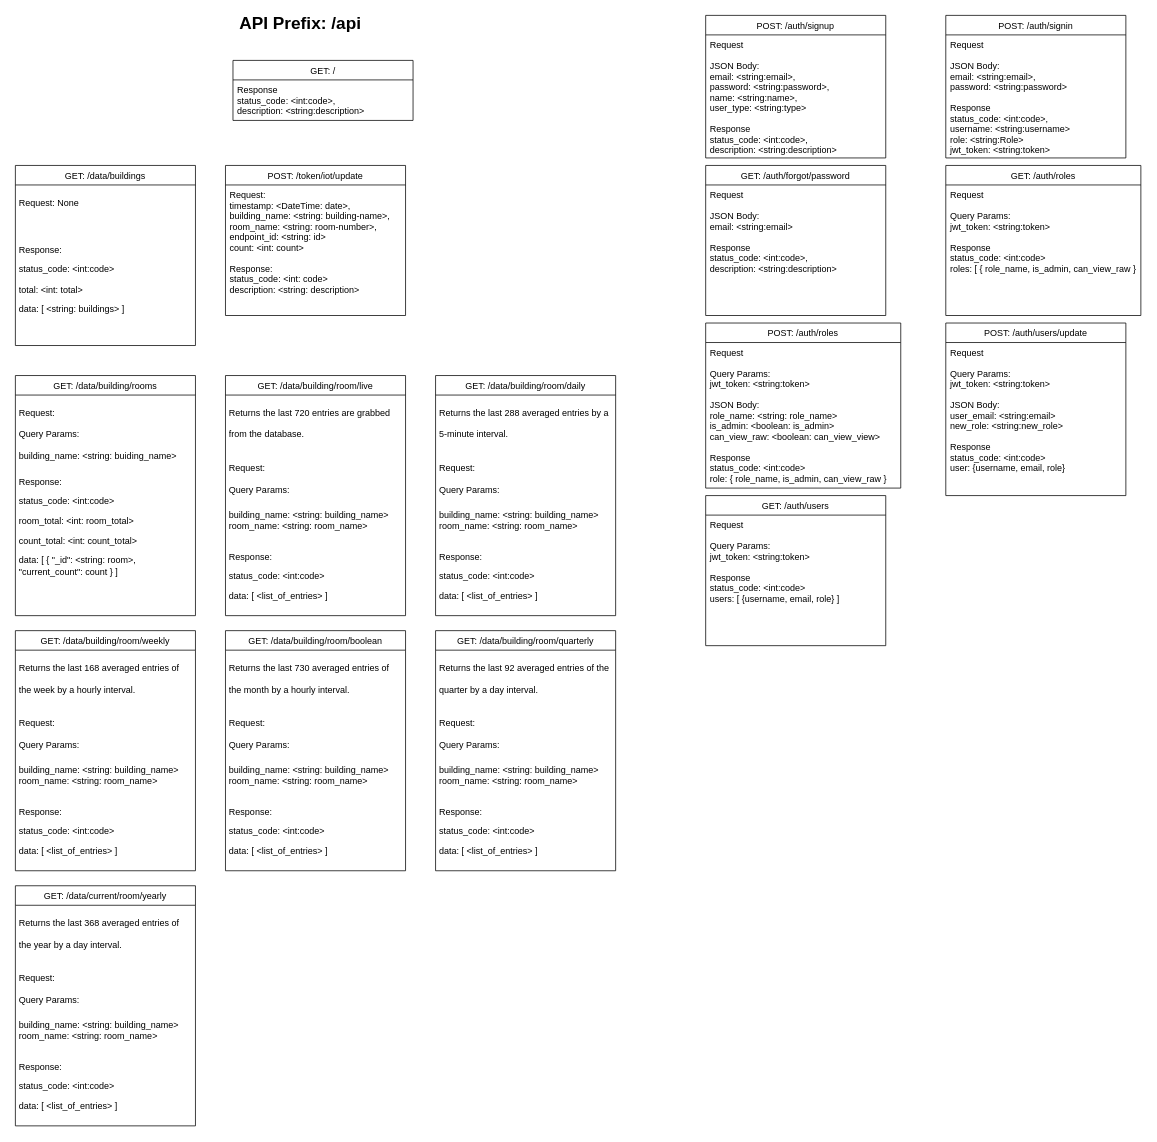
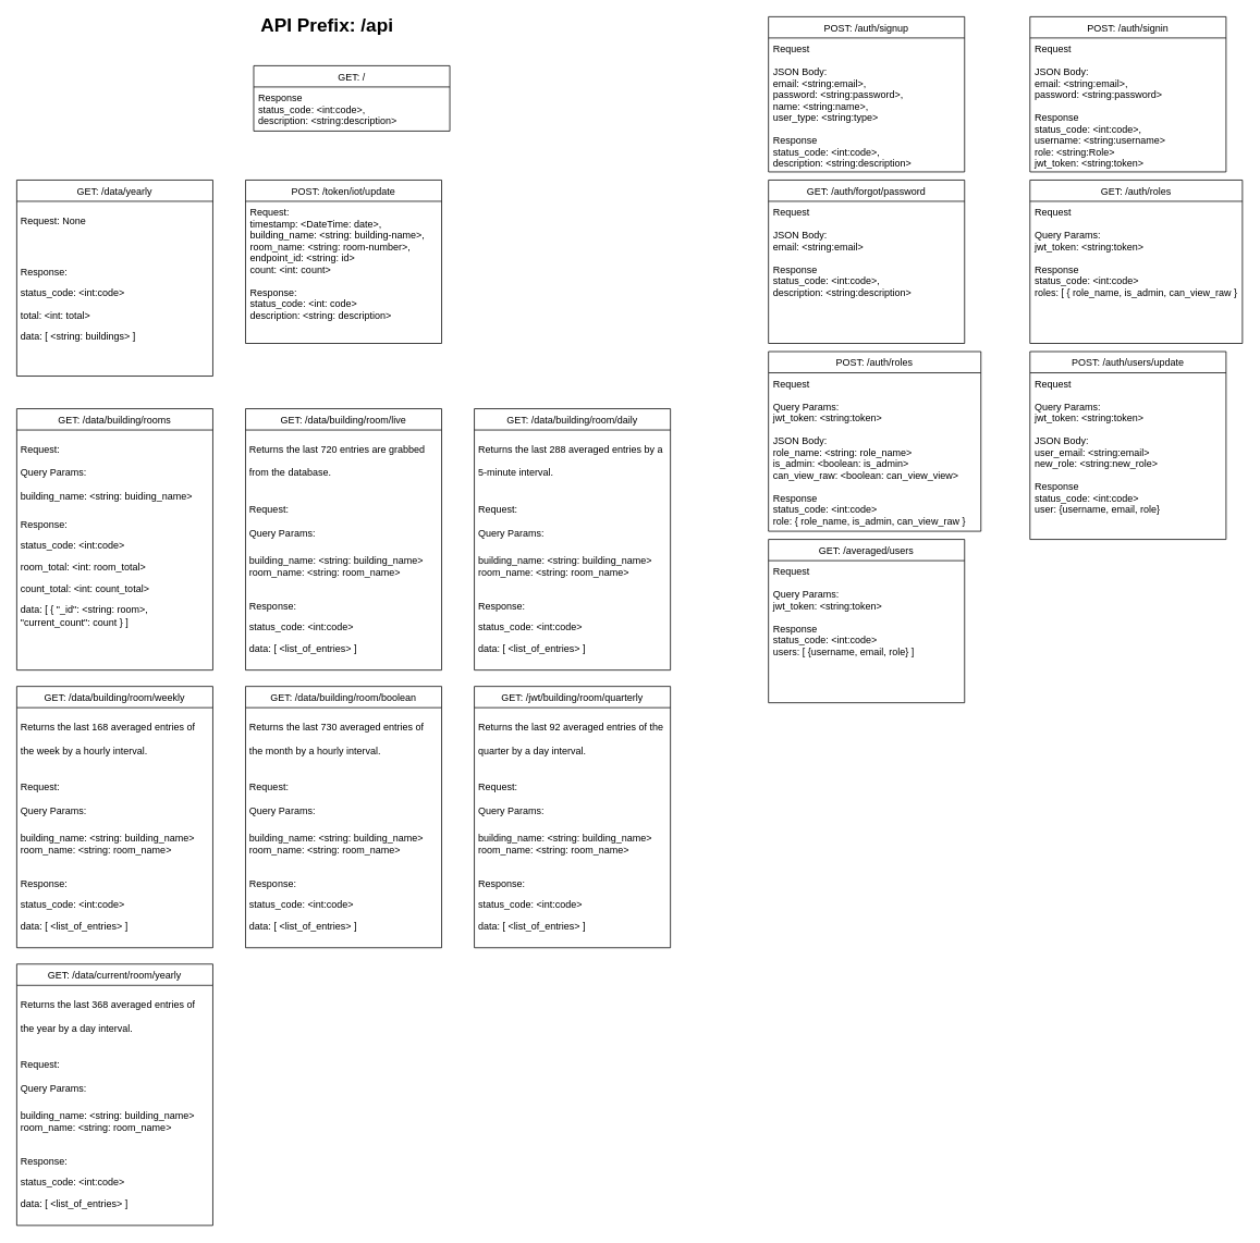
  <mxCell id="0" />
  <mxCell id="1" parent="0" />
  <mxCell id="2" value="GET: /" style="swimlane;fontStyle=0;childLayout=stackLayout;horizontal=1;startSize=26;fillColor=none;horizontalStack=0;resizeParent=1;resizeParentMax=0;resizeLast=0;collapsible=1;marginBottom=0;" parent="1" vertex="1"><mxGeometry x="310" y="80" width="240" height="80" as="geometry" /></mxCell>
  <mxCell id="3" value="Response&#10;status_code: &lt;int:code&gt;,&#10;description: &lt;string:description&gt;" style="text;strokeColor=none;fillColor=none;align=left;verticalAlign=top;spacingLeft=4;spacingRight=4;overflow=hidden;rotatable=0;points=[[0,0.5],[1,0.5]];portConstraint=eastwest;" parent="2" vertex="1"><mxGeometry y="26" width="240" height="54" as="geometry" /></mxCell>
- <mxCell id="4" value="GET: /data/buildings" style="swimlane;fontStyle=0;childLayout=stackLayout;horizontal=1;startSize=26;fillColor=none;horizontalStack=0;resizeParent=1;resizeParentMax=0;resizeLast=0;collapsible=1;marginBottom=0;" parent="1" vertex="1"><mxGeometry x="20" y="220" width="240" height="240" as="geometry" /></mxCell>
+ <mxCell id="4" value="GET: /data/yearly" style="swimlane;fontStyle=0;childLayout=stackLayout;horizontal=1;startSize=26;fillColor=none;horizontalStack=0;resizeParent=1;resizeParentMax=0;resizeLast=0;collapsible=1;marginBottom=0;" parent="1" vertex="1"><mxGeometry x="20" y="220" width="240" height="240" as="geometry" /></mxCell>
  <mxCell id="5" value="&lt;h1&gt;&lt;span style=&quot;font-weight: normal&quot;&gt;&lt;font style=&quot;font-size: 12px&quot;&gt;Request:&amp;nbsp;&lt;/font&gt;&lt;/span&gt;&lt;span style=&quot;font-weight: normal&quot;&gt;&lt;font style=&quot;font-size: 12px&quot;&gt;None&lt;br&gt;&lt;br&gt;&lt;/font&gt;&lt;/span&gt;&lt;/h1&gt;&lt;p&gt;Response:&lt;/p&gt;&lt;p&gt;status_code: &amp;lt;int:code&amp;gt;&lt;/p&gt;&lt;p&gt;&lt;span&gt;total: &amp;lt;int: total&amp;gt;&lt;/span&gt;&lt;/p&gt;&lt;p&gt;&lt;span&gt;data: [ &amp;lt;string: buildings&amp;gt; ]&lt;/span&gt;&lt;/p&gt;&lt;p&gt;&lt;span&gt;&amp;nbsp;&lt;/span&gt;&lt;/p&gt;&lt;p&gt;&lt;br&gt;&lt;/p&gt;" style="text;html=1;strokeColor=none;fillColor=none;spacing=5;spacingTop=-20;whiteSpace=wrap;overflow=hidden;rounded=0;" parent="4" vertex="1"><mxGeometry y="26" width="240" height="214" as="geometry" /></mxCell>
  <mxCell id="6" value="API Prefix: /api" style="text;html=1;strokeColor=none;fillColor=none;align=center;verticalAlign=middle;whiteSpace=wrap;rounded=0;fontStyle=1;fontSize=23;" parent="1" vertex="1"><mxGeometry x="240" y="20" width="320" height="20" as="geometry" /></mxCell>
  <mxCell id="7" style="edgeStyle=orthogonalEdgeStyle;rounded=0;orthogonalLoop=1;jettySize=auto;html=1;exitX=0.5;exitY=1;exitDx=0;exitDy=0;" parent="1" source="6" target="6" edge="1"><mxGeometry relative="1" as="geometry" /></mxCell>
  <mxCell id="8" value="POST: /token/iot/update" style="swimlane;fontStyle=0;childLayout=stackLayout;horizontal=1;startSize=26;fillColor=none;horizontalStack=0;resizeParent=1;resizeParentMax=0;resizeLast=0;collapsible=1;marginBottom=0;align=center;" parent="1" vertex="1"><mxGeometry x="300" y="220" width="240" height="200" as="geometry" /></mxCell>
  <mxCell id="9" value="Request:&#10;timestamp: &lt;DateTime: date&gt;,&#10;building_name: &lt;string: building-name&gt;,&#10;room_name: &lt;string: room-number&gt;,&#10;endpoint_id: &lt;string: id&gt;&#10;count: &lt;int: count&gt;&#10;&#10;Response:&#10;status_code: &lt;int: code&gt;&#10;description: &lt;string: description&gt;" style="text;strokeColor=none;fillColor=none;align=left;verticalAlign=top;spacingLeft=4;spacingRight=4;overflow=hidden;rotatable=0;points=[[0,0.5],[1,0.5]];portConstraint=eastwest;" parent="8" vertex="1"><mxGeometry y="26" width="240" height="174" as="geometry" /></mxCell>
  <mxCell id="10" value="POST: /auth/signup" style="swimlane;fontStyle=0;childLayout=stackLayout;horizontal=1;startSize=26;fillColor=none;horizontalStack=0;resizeParent=1;resizeParentMax=0;resizeLast=0;collapsible=1;marginBottom=0;align=center;" parent="1" vertex="1"><mxGeometry x="940" y="20" width="240" height="190" as="geometry" /></mxCell>
  <mxCell id="11" value="Request&#10;&#10;JSON Body:&#10;email: &lt;string:email&gt;,&#10;password: &lt;string:password&gt;,&#10;name: &lt;string:name&gt;,&#10;user_type: &lt;string:type&gt;&#10;&#10;Response&#10;status_code: &lt;int:code&gt;,&#10;description: &lt;string:description&gt;" style="text;strokeColor=none;fillColor=none;align=left;verticalAlign=top;spacingLeft=4;spacingRight=4;overflow=hidden;rotatable=0;points=[[0,0.5],[1,0.5]];portConstraint=eastwest;fontStyle=0" parent="10" vertex="1"><mxGeometry y="26" width="240" height="164" as="geometry" /></mxCell>
  <mxCell id="12" value="POST: /auth/signin" style="swimlane;fontStyle=0;childLayout=stackLayout;horizontal=1;startSize=26;fillColor=none;horizontalStack=0;resizeParent=1;resizeParentMax=0;resizeLast=0;collapsible=1;marginBottom=0;align=center;" parent="1" vertex="1"><mxGeometry x="1260" y="20" width="240" height="190" as="geometry" /></mxCell>
  <mxCell id="13" value="Request&#10;&#10;JSON Body:&#10;email: &lt;string:email&gt;,&#10;password: &lt;string:password&gt;&#10;&#10;Response&#10;status_code: &lt;int:code&gt;,&#10;username: &lt;string:username&gt;&#10;role: &lt;string:Role&gt;&#10;jwt_token: &lt;string:token&gt;&#10;&#10;" style="text;strokeColor=none;fillColor=none;align=left;verticalAlign=top;spacingLeft=4;spacingRight=4;overflow=hidden;rotatable=0;points=[[0,0.5],[1,0.5]];portConstraint=eastwest;" parent="12" vertex="1"><mxGeometry y="26" width="240" height="164" as="geometry" /></mxCell>
  <mxCell id="14" value="GET: /data/building/rooms" style="swimlane;fontStyle=0;childLayout=stackLayout;horizontal=1;startSize=26;fillColor=none;horizontalStack=0;resizeParent=1;resizeParentMax=0;resizeLast=0;collapsible=1;marginBottom=0;" parent="1" vertex="1"><mxGeometry x="20" y="500" width="240" height="320" as="geometry" /></mxCell>
  <mxCell id="15" value="&lt;p style=&quot;line-height: 100%&quot;&gt;&lt;/p&gt;&lt;h1&gt;&lt;span style=&quot;font-weight: normal&quot;&gt;&lt;font style=&quot;font-size: 12px&quot;&gt;Request:&lt;br&gt;Query Params:&lt;br&gt;building_name: &amp;lt;string: buiding_name&amp;gt;&lt;/font&gt;&lt;/span&gt;&lt;/h1&gt;&lt;p&gt;Response:&lt;/p&gt;&lt;p&gt;status_code: &amp;lt;int:code&amp;gt;&lt;/p&gt;&lt;p&gt;&lt;span&gt;room_total: &amp;lt;int: room_total&amp;gt;&lt;/span&gt;&lt;/p&gt;&lt;p&gt;&lt;span&gt;count_total: &amp;lt;int: count_total&amp;gt;&lt;/span&gt;&lt;/p&gt;&lt;p&gt;&lt;span&gt;data: [ { &quot;_id&quot;: &amp;lt;string: room&amp;gt;, &quot;current_count&quot;: count } ]&lt;/span&gt;&lt;/p&gt;&lt;p&gt;&lt;span&gt;&amp;nbsp;&lt;/span&gt;&lt;/p&gt;&lt;p&gt;&lt;br&gt;&lt;/p&gt;&lt;p&gt;&lt;/p&gt;" style="text;html=1;strokeColor=none;fillColor=none;spacing=5;spacingTop=-20;whiteSpace=wrap;overflow=hidden;rounded=0;" parent="14" vertex="1"><mxGeometry y="26" width="240" height="294" as="geometry" /></mxCell>
  <mxCell id="16" value="GET: /data/building/room/live" style="swimlane;fontStyle=0;childLayout=stackLayout;horizontal=1;startSize=26;fillColor=none;horizontalStack=0;resizeParent=1;resizeParentMax=0;resizeLast=0;collapsible=1;marginBottom=0;" parent="1" vertex="1"><mxGeometry x="300" y="500" width="240" height="320" as="geometry" /></mxCell>
  <mxCell id="17" value="&lt;p style=&quot;line-height: 100%&quot;&gt;&lt;/p&gt;&lt;h1&gt;&lt;span style=&quot;font-weight: normal&quot;&gt;&lt;font style=&quot;font-size: 12px ; line-height: 100%&quot;&gt;Returns the last 720 entries are grabbed from the database.&lt;/font&gt;&lt;/span&gt;&lt;/h1&gt;&lt;h1&gt;&lt;span style=&quot;font-weight: normal&quot;&gt;&lt;font style=&quot;font-size: 12px ; line-height: 100%&quot;&gt;Request:&lt;br&gt;Query Params:&lt;br&gt;&lt;/font&gt;&lt;/span&gt;&lt;/h1&gt;&lt;div&gt;building_name: &amp;lt;string: building_name&amp;gt;&lt;/div&gt;&lt;div&gt;room_name: &amp;lt;string: room_name&amp;gt;&lt;br&gt;&lt;br&gt;&lt;/div&gt;&lt;p&gt;Response:&lt;/p&gt;&lt;p&gt;status_code: &amp;lt;int:code&amp;gt;&lt;/p&gt;&lt;p&gt;data: [ &amp;lt;list_of_entries&amp;gt; ]&lt;/p&gt;&lt;p&gt;&lt;/p&gt;" style="text;html=1;strokeColor=none;fillColor=none;spacing=5;spacingTop=-20;whiteSpace=wrap;overflow=hidden;rounded=0;" parent="16" vertex="1"><mxGeometry y="26" width="240" height="294" as="geometry" /></mxCell>
  <mxCell id="18" value="GET: /data/building/room/daily" style="swimlane;fontStyle=0;childLayout=stackLayout;horizontal=1;startSize=26;fillColor=none;horizontalStack=0;resizeParent=1;resizeParentMax=0;resizeLast=0;collapsible=1;marginBottom=0;" parent="1" vertex="1"><mxGeometry x="580" y="500" width="240" height="320" as="geometry" /></mxCell>
  <mxCell id="19" value="&lt;p style=&quot;line-height: 100%&quot;&gt;&lt;/p&gt;&lt;h1&gt;&lt;span style=&quot;font-weight: normal&quot;&gt;&lt;font style=&quot;font-size: 12px ; line-height: 100%&quot;&gt;Returns the last 288 averaged entries by a 5-minute interval.&lt;/font&gt;&lt;/span&gt;&lt;/h1&gt;&lt;h1&gt;&lt;span style=&quot;font-weight: normal&quot;&gt;&lt;font style=&quot;font-size: 12px ; line-height: 100%&quot;&gt;Request:&lt;br&gt;Query Params:&lt;br&gt;&lt;/font&gt;&lt;/span&gt;&lt;/h1&gt;&lt;div&gt;building_name: &amp;lt;string: building_name&amp;gt;&lt;/div&gt;&lt;div&gt;room_name: &amp;lt;string: room_name&amp;gt;&lt;br&gt;&lt;br&gt;&lt;/div&gt;&lt;p&gt;Response:&lt;/p&gt;&lt;p&gt;status_code: &amp;lt;int:code&amp;gt;&lt;/p&gt;&lt;p&gt;data: [ &amp;lt;list_of_entries&amp;gt; ]&lt;/p&gt;&lt;p&gt;&lt;/p&gt;" style="text;html=1;strokeColor=none;fillColor=none;spacing=5;spacingTop=-20;whiteSpace=wrap;overflow=hidden;rounded=0;" parent="18" vertex="1"><mxGeometry y="26" width="240" height="294" as="geometry" /></mxCell>
  <mxCell id="20" value="GET: /data/building/room/weekly" style="swimlane;fontStyle=0;childLayout=stackLayout;horizontal=1;startSize=26;fillColor=none;horizontalStack=0;resizeParent=1;resizeParentMax=0;resizeLast=0;collapsible=1;marginBottom=0;" parent="1" vertex="1"><mxGeometry x="20" y="840" width="240" height="320" as="geometry" /></mxCell>
  <mxCell id="21" value="&lt;p style=&quot;line-height: 100%&quot;&gt;&lt;/p&gt;&lt;h1&gt;&lt;span style=&quot;font-weight: normal&quot;&gt;&lt;font style=&quot;font-size: 12px ; line-height: 100%&quot;&gt;Returns the last 168 averaged entries of the week by a hourly interval.&lt;/font&gt;&lt;/span&gt;&lt;/h1&gt;&lt;h1&gt;&lt;span style=&quot;font-weight: normal&quot;&gt;&lt;font style=&quot;font-size: 12px ; line-height: 100%&quot;&gt;Request:&lt;br&gt;Query Params:&lt;br&gt;&lt;/font&gt;&lt;/span&gt;&lt;/h1&gt;&lt;div&gt;building_name: &amp;lt;string: building_name&amp;gt;&lt;/div&gt;&lt;div&gt;room_name: &amp;lt;string: room_name&amp;gt;&lt;br&gt;&lt;br&gt;&lt;/div&gt;&lt;p&gt;Response:&lt;/p&gt;&lt;p&gt;status_code: &amp;lt;int:code&amp;gt;&lt;/p&gt;&lt;p&gt;data: [ &amp;lt;list_of_entries&amp;gt; ]&lt;/p&gt;&lt;p&gt;&lt;/p&gt;" style="text;html=1;strokeColor=none;fillColor=none;spacing=5;spacingTop=-20;whiteSpace=wrap;overflow=hidden;rounded=0;" parent="20" vertex="1"><mxGeometry y="26" width="240" height="294" as="geometry" /></mxCell>
  <mxCell id="22" value="GET: /data/building/room/boolean" style="swimlane;fontStyle=0;childLayout=stackLayout;horizontal=1;startSize=26;fillColor=none;horizontalStack=0;resizeParent=1;resizeParentMax=0;resizeLast=0;collapsible=1;marginBottom=0;" parent="1" vertex="1"><mxGeometry x="300" y="840" width="240" height="320" as="geometry" /></mxCell>
  <mxCell id="23" value="&lt;p style=&quot;line-height: 100%&quot;&gt;&lt;/p&gt;&lt;h1&gt;&lt;span style=&quot;font-weight: normal&quot;&gt;&lt;font style=&quot;font-size: 12px ; line-height: 100%&quot;&gt;Returns the last 730 averaged entries of the month by a hourly interval.&lt;/font&gt;&lt;/span&gt;&lt;/h1&gt;&lt;h1&gt;&lt;span style=&quot;font-weight: normal&quot;&gt;&lt;font style=&quot;font-size: 12px ; line-height: 100%&quot;&gt;Request:&lt;br&gt;Query Params:&lt;br&gt;&lt;/font&gt;&lt;/span&gt;&lt;/h1&gt;&lt;div&gt;building_name: &amp;lt;string: building_name&amp;gt;&lt;/div&gt;&lt;div&gt;room_name: &amp;lt;string: room_name&amp;gt;&lt;br&gt;&lt;br&gt;&lt;/div&gt;&lt;p&gt;Response:&lt;/p&gt;&lt;p&gt;status_code: &amp;lt;int:code&amp;gt;&lt;/p&gt;&lt;p&gt;data: [ &amp;lt;list_of_entries&amp;gt; ]&lt;/p&gt;&lt;p&gt;&lt;/p&gt;" style="text;html=1;strokeColor=none;fillColor=none;spacing=5;spacingTop=-20;whiteSpace=wrap;overflow=hidden;rounded=0;" parent="22" vertex="1"><mxGeometry y="26" width="240" height="294" as="geometry" /></mxCell>
- <mxCell id="24" value="GET: /data/building/room/quarterly" style="swimlane;fontStyle=0;childLayout=stackLayout;horizontal=1;startSize=26;fillColor=none;horizontalStack=0;resizeParent=1;resizeParentMax=0;resizeLast=0;collapsible=1;marginBottom=0;" parent="1" vertex="1"><mxGeometry x="580" y="840" width="240" height="320" as="geometry" /></mxCell>
+ <mxCell id="24" value="GET: /jwt/building/room/quarterly" style="swimlane;fontStyle=0;childLayout=stackLayout;horizontal=1;startSize=26;fillColor=none;horizontalStack=0;resizeParent=1;resizeParentMax=0;resizeLast=0;collapsible=1;marginBottom=0;" parent="1" vertex="1"><mxGeometry x="580" y="840" width="240" height="320" as="geometry" /></mxCell>
  <mxCell id="25" value="&lt;p style=&quot;line-height: 100%&quot;&gt;&lt;/p&gt;&lt;h1&gt;&lt;span style=&quot;font-weight: normal&quot;&gt;&lt;font style=&quot;font-size: 12px ; line-height: 100%&quot;&gt;Returns the last 92 averaged entries of the quarter by a day interval.&lt;/font&gt;&lt;/span&gt;&lt;/h1&gt;&lt;h1&gt;&lt;span style=&quot;font-weight: normal&quot;&gt;&lt;font style=&quot;font-size: 12px ; line-height: 100%&quot;&gt;Request:&lt;br&gt;Query Params:&lt;br&gt;&lt;/font&gt;&lt;/span&gt;&lt;/h1&gt;&lt;div&gt;building_name: &amp;lt;string: building_name&amp;gt;&lt;/div&gt;&lt;div&gt;room_name: &amp;lt;string: room_name&amp;gt;&lt;br&gt;&lt;br&gt;&lt;/div&gt;&lt;p&gt;Response:&lt;/p&gt;&lt;p&gt;status_code: &amp;lt;int:code&amp;gt;&lt;/p&gt;&lt;p&gt;data: [ &amp;lt;list_of_entries&amp;gt; ]&lt;/p&gt;&lt;p&gt;&lt;/p&gt;" style="text;html=1;strokeColor=none;fillColor=none;spacing=5;spacingTop=-20;whiteSpace=wrap;overflow=hidden;rounded=0;" parent="24" vertex="1"><mxGeometry y="26" width="240" height="294" as="geometry" /></mxCell>
  <mxCell id="26" value="GET: /data/current/room/yearly" style="swimlane;fontStyle=0;childLayout=stackLayout;horizontal=1;startSize=26;fillColor=none;horizontalStack=0;resizeParent=1;resizeParentMax=0;resizeLast=0;collapsible=1;marginBottom=0;" parent="1" vertex="1"><mxGeometry x="20" y="1180" width="240" height="320" as="geometry" /></mxCell>
  <mxCell id="27" value="&lt;p style=&quot;line-height: 100%&quot;&gt;&lt;/p&gt;&lt;h1&gt;&lt;span style=&quot;font-weight: normal&quot;&gt;&lt;font style=&quot;font-size: 12px ; line-height: 100%&quot;&gt;Returns the last 368 averaged entries of the year by a day interval.&lt;/font&gt;&lt;/span&gt;&lt;/h1&gt;&lt;h1&gt;&lt;span style=&quot;font-weight: normal&quot;&gt;&lt;font style=&quot;font-size: 12px ; line-height: 100%&quot;&gt;Request:&lt;br&gt;Query Params:&lt;br&gt;&lt;/font&gt;&lt;/span&gt;&lt;/h1&gt;&lt;div&gt;building_name: &amp;lt;string: building_name&amp;gt;&lt;/div&gt;&lt;div&gt;room_name: &amp;lt;string: room_name&amp;gt;&lt;br&gt;&lt;br&gt;&lt;/div&gt;&lt;p&gt;Response:&lt;/p&gt;&lt;p&gt;status_code: &amp;lt;int:code&amp;gt;&lt;/p&gt;&lt;p&gt;data: [ &amp;lt;list_of_entries&amp;gt; ]&lt;/p&gt;&lt;p&gt;&lt;/p&gt;" style="text;html=1;strokeColor=none;fillColor=none;spacing=5;spacingTop=-20;whiteSpace=wrap;overflow=hidden;rounded=0;" parent="26" vertex="1"><mxGeometry y="26" width="240" height="294" as="geometry" /></mxCell>
  <mxCell id="28" value="GET: /auth/forgot/password" style="swimlane;fontStyle=0;childLayout=stackLayout;horizontal=1;startSize=26;fillColor=none;horizontalStack=0;resizeParent=1;resizeParentMax=0;resizeLast=0;collapsible=1;marginBottom=0;align=center;" parent="1" vertex="1"><mxGeometry x="940" y="220" width="240" height="200" as="geometry" /></mxCell>
  <mxCell id="29" value="Request&#10;&#10;JSON Body:&#10;email: &lt;string:email&gt;&#10;&#10;Response&#10;status_code: &lt;int:code&gt;,&#10;description: &lt;string:description&gt;" style="text;strokeColor=none;fillColor=none;align=left;verticalAlign=top;spacingLeft=4;spacingRight=4;overflow=hidden;rotatable=0;points=[[0,0.5],[1,0.5]];portConstraint=eastwest;" parent="28" vertex="1"><mxGeometry y="26" width="240" height="174" as="geometry" /></mxCell>
  <mxCell id="30" value="GET: /auth/roles" style="swimlane;fontStyle=0;childLayout=stackLayout;horizontal=1;startSize=26;fillColor=none;horizontalStack=0;resizeParent=1;resizeParentMax=0;resizeLast=0;collapsible=1;marginBottom=0;align=center;" parent="1" vertex="1"><mxGeometry x="1260" y="220" width="260" height="200" as="geometry" /></mxCell>
  <mxCell id="31" value="Request&#10;&#10;Query Params:&#10;jwt_token: &lt;string:token&gt;&#10;&#10;Response&#10;status_code: &lt;int:code&gt;&#10;roles: [ { role_name, is_admin, can_view_raw } ] " style="text;strokeColor=none;fillColor=none;align=left;verticalAlign=top;spacingLeft=4;spacingRight=4;overflow=hidden;rotatable=0;points=[[0,0.5],[1,0.5]];portConstraint=eastwest;" parent="30" vertex="1"><mxGeometry y="26" width="260" height="174" as="geometry" /></mxCell>
- <mxCell id="32" value="GET: /auth/users" style="swimlane;fontStyle=0;childLayout=stackLayout;horizontal=1;startSize=26;fillColor=none;horizontalStack=0;resizeParent=1;resizeParentMax=0;resizeLast=0;collapsible=1;marginBottom=0;align=center;" parent="1" vertex="1"><mxGeometry x="940" y="660" width="240" height="200" as="geometry" /></mxCell>
+ <mxCell id="32" value="GET: /averaged/users" style="swimlane;fontStyle=0;childLayout=stackLayout;horizontal=1;startSize=26;fillColor=none;horizontalStack=0;resizeParent=1;resizeParentMax=0;resizeLast=0;collapsible=1;marginBottom=0;align=center;" parent="1" vertex="1"><mxGeometry x="940" y="660" width="240" height="200" as="geometry" /></mxCell>
  <mxCell id="33" value="Request&#10;&#10;Query Params:&#10;jwt_token: &lt;string:token&gt;&#10;&#10;Response&#10;status_code: &lt;int:code&gt;&#10;users: [ {username, email, role} ] " style="text;strokeColor=none;fillColor=none;align=left;verticalAlign=top;spacingLeft=4;spacingRight=4;overflow=hidden;rotatable=0;points=[[0,0.5],[1,0.5]];portConstraint=eastwest;" parent="32" vertex="1"><mxGeometry y="26" width="240" height="174" as="geometry" /></mxCell>
  <mxCell id="34" value="POST: /auth/users/update" style="swimlane;fontStyle=0;childLayout=stackLayout;horizontal=1;startSize=26;fillColor=none;horizontalStack=0;resizeParent=1;resizeParentMax=0;resizeLast=0;collapsible=1;marginBottom=0;align=center;" parent="1" vertex="1"><mxGeometry x="1260" y="430" width="240" height="230" as="geometry" /></mxCell>
  <mxCell id="35" value="Request&#10;&#10;Query Params:&#10;jwt_token: &lt;string:token&gt;&#10;&#10;JSON Body:&#10;user_email: &lt;string:email&gt;&#10;new_role: &lt;string:new_role&gt;&#10;&#10;Response&#10;status_code: &lt;int:code&gt;&#10;user: {username, email, role}" style="text;strokeColor=none;fillColor=none;align=left;verticalAlign=top;spacingLeft=4;spacingRight=4;overflow=hidden;rotatable=0;points=[[0,0.5],[1,0.5]];portConstraint=eastwest;" parent="34" vertex="1"><mxGeometry y="26" width="240" height="204" as="geometry" /></mxCell>
  <mxCell id="36" value="POST: /auth/roles" style="swimlane;fontStyle=0;childLayout=stackLayout;horizontal=1;startSize=26;fillColor=none;horizontalStack=0;resizeParent=1;resizeParentMax=0;resizeLast=0;collapsible=1;marginBottom=0;align=center;" vertex="1" parent="1"><mxGeometry x="940" y="430" width="260" height="220" as="geometry" /></mxCell>
  <mxCell id="37" value="Request&#10;&#10;Query Params:&#10;jwt_token: &lt;string:token&gt;&#10;&#10;JSON Body:&#10;role_name: &lt;string: role_name&gt;&#10;is_admin: &lt;boolean: is_admin&gt;&#10;can_view_raw: &lt;boolean: can_view_view&gt;&#10;&#10;Response&#10;status_code: &lt;int:code&gt;&#10;role: { role_name, is_admin, can_view_raw }" style="text;strokeColor=none;fillColor=none;align=left;verticalAlign=top;spacingLeft=4;spacingRight=4;overflow=hidden;rotatable=0;points=[[0,0.5],[1,0.5]];portConstraint=eastwest;" vertex="1" parent="36"><mxGeometry y="26" width="260" height="194" as="geometry" /></mxCell>
